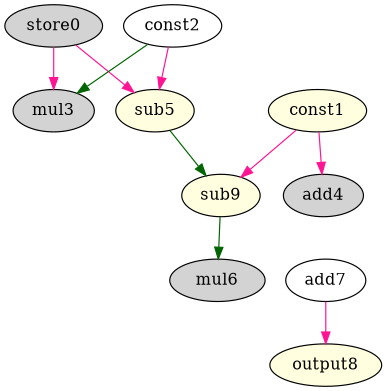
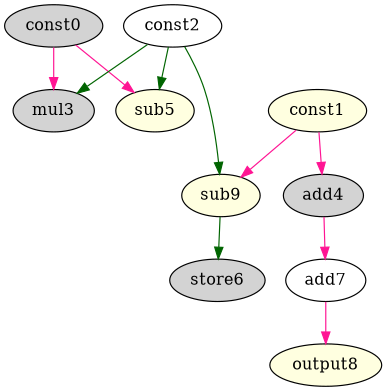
  digraph {
    node [fillcolor=lightgrey opcode=const style=filled]
    edge [color=deeppink operand=0]
    mul3 [opcode=mul]
-   const0 [label=store0]
+   const0
    sub5 [fillcolor=lightyellow opcode=sub]
    sub9 [fillcolor=lightyellow opcode=sub]
    const1 [fillcolor=lightyellow]
    add4 [opcode=add]
    add7 [fillcolor=white opcode=add]
-   store6 [opcode=store label=mul6]
+   store6 [opcode=store]
    const2 [fillcolor=white]
    output8 [fillcolor=lightyellow opcode=output]
    const0 -> mul3
    const0 -> sub5
-   sub5 -> sub9 [color=darkgreen operand=1]
+   const2 -> sub9 [color=darkgreen operand=1]
    sub9 -> store6 [color=darkgreen operand=1]
    const1 -> sub9
    const1 -> add4
+   add4 -> add7 [operand=1]
    add7 -> output8
    const2 -> mul3 [color=darkgreen operand=1]
-   const2 -> sub5 [operand=1]
+   const2 -> sub5 [color=darkgreen operand=1]
  }
